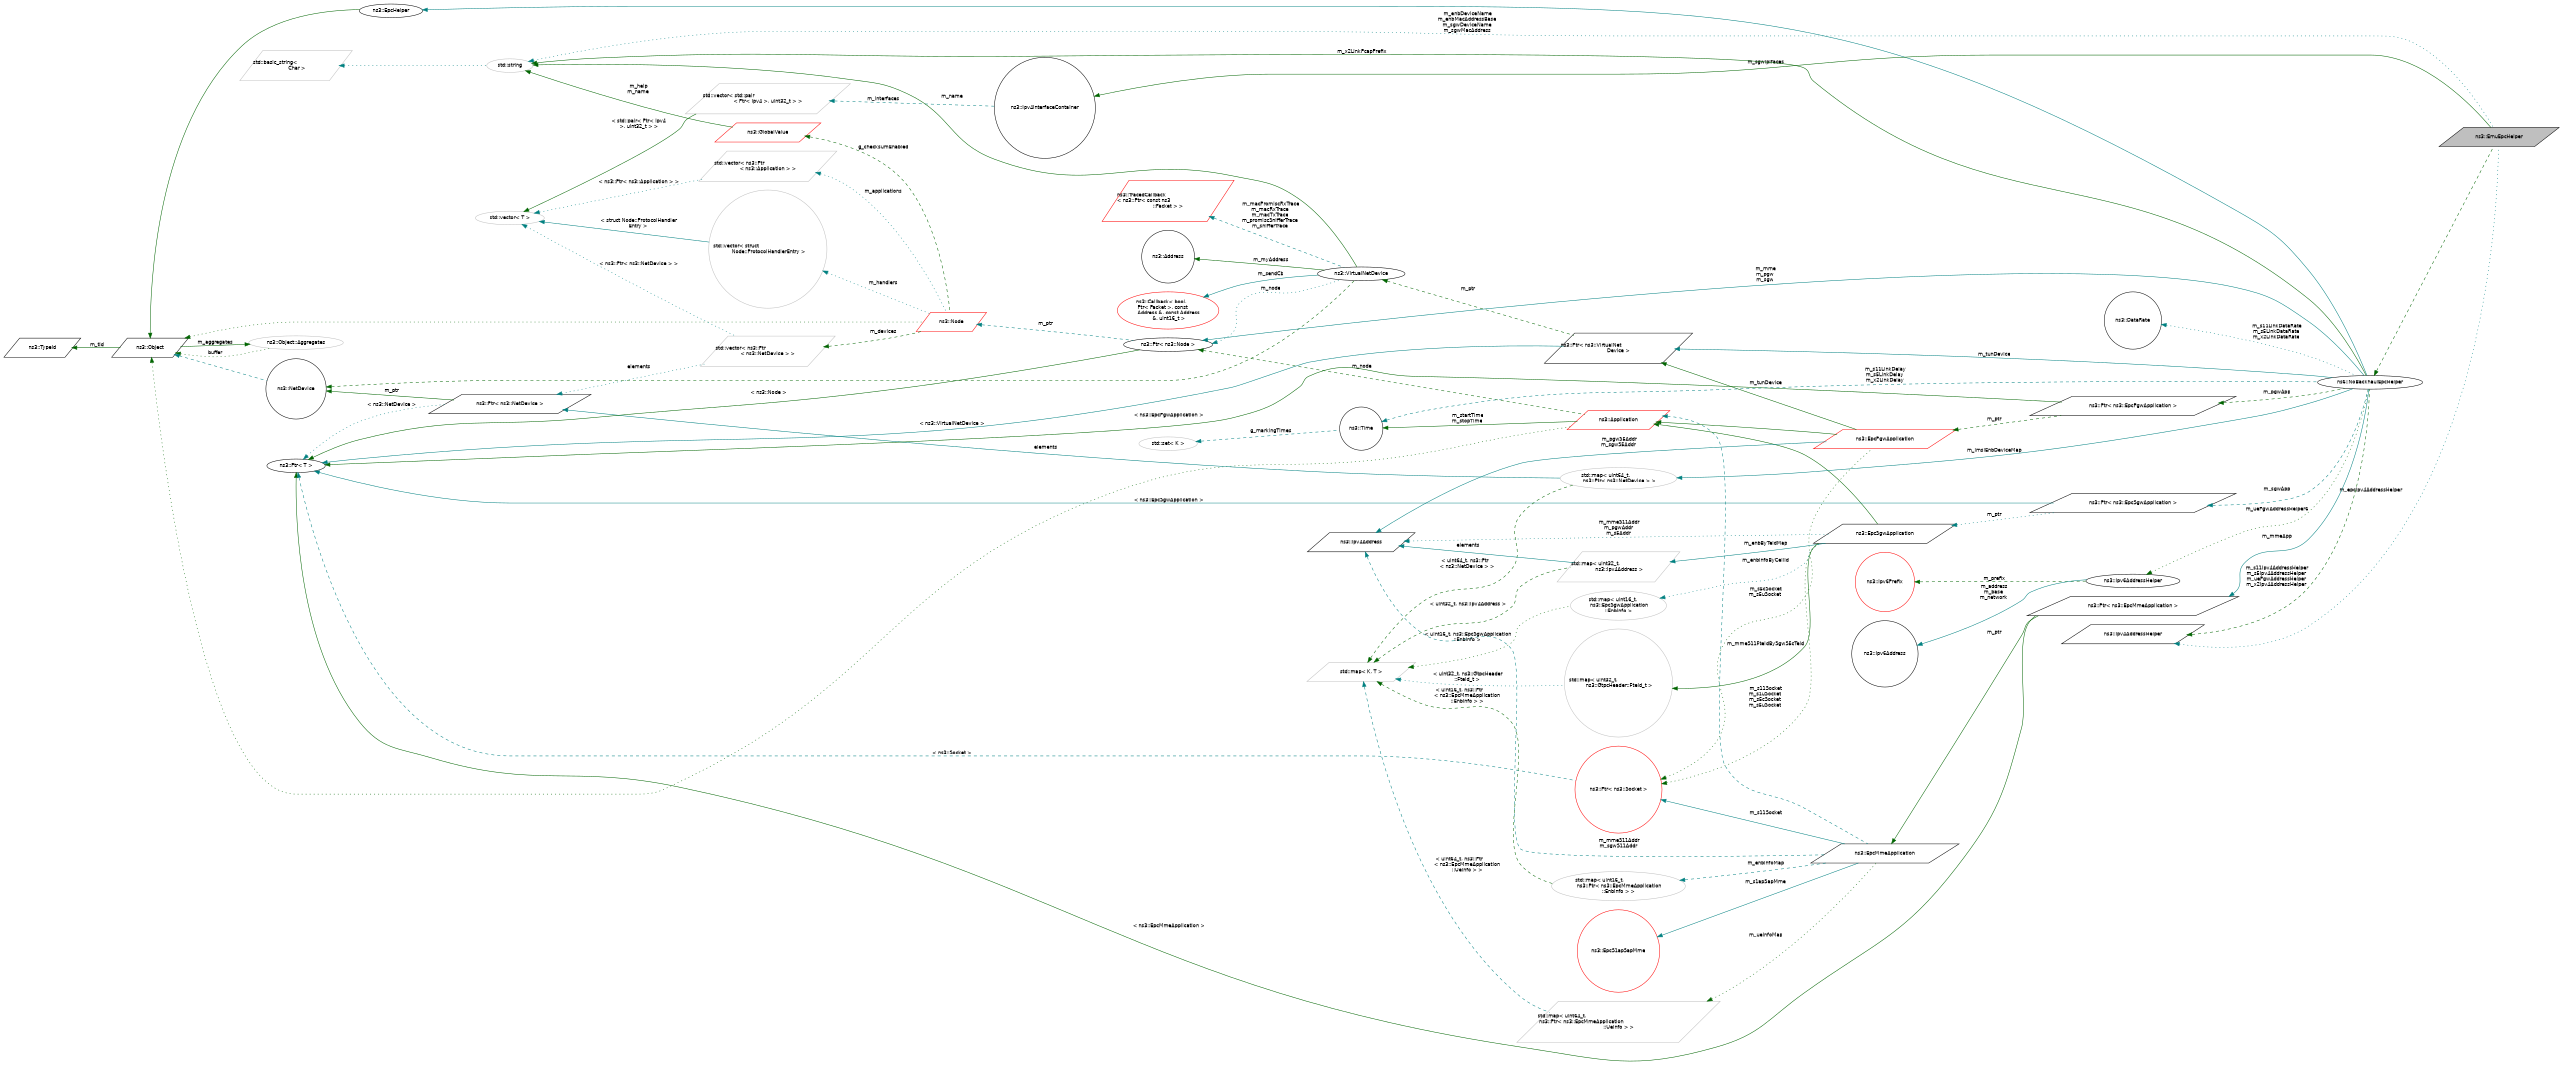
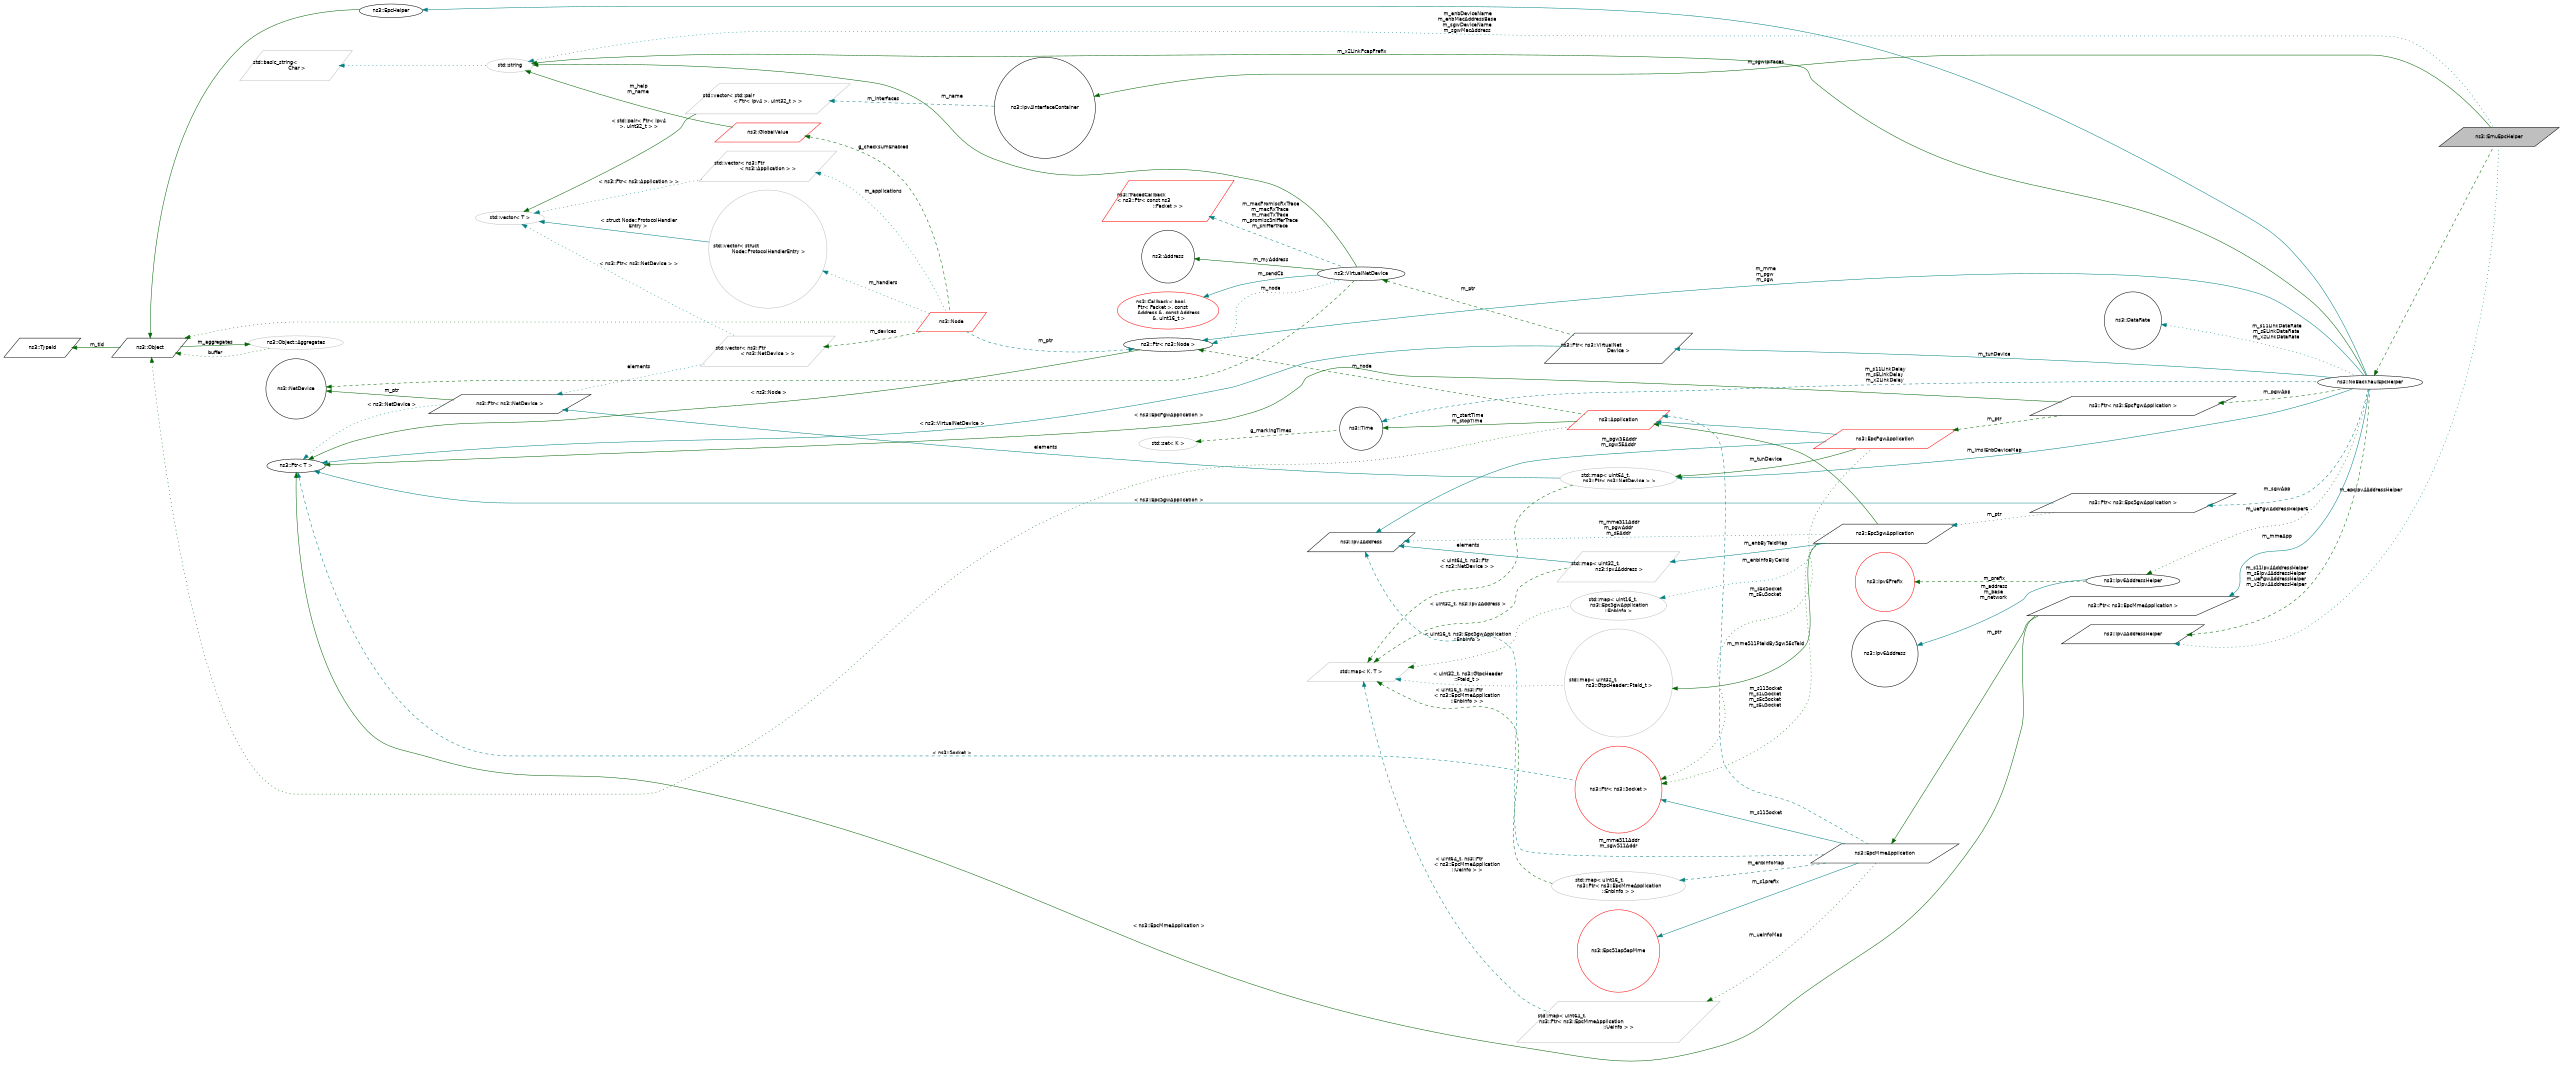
  digraph {
    rankdir=LR
    node [color=black fillcolor=white fontname=Helvetica fontsize=10 shape=parallelogram style=filled]
    edge [color=teal dir=back fontname=Helvetica fontsize=10 labelfontname=Helvetica labelfontsize=10 style=solid]
    n1 [fillcolor=grey75 fontcolor=black height=0.2 label="ns3::EmuEpcHelper" width=0.4]
-   n2 [height=0.2 label="ns6::NoBackhaulEpcHelper" shape=ellipse width=0.4]
+   n2 [height=0.2 label="ns3::NoBackhaulEpcHelper" shape=ellipse width=0.4]
    n3 [height=0.2 label="ns3::EpcHelper" shape=ellipse width=0.4]
    n4 [height=0.2 label="ns3::Object" width=0.4]
    n5 [color=grey75 height=0.2 label="ns3::Object::Aggregates" shape=ellipse width=0.4]
    n6 [color=red height=0.2 label="ns3::Application" width=0.4]
    n7 [color=red height=0.2 label="ns3::Node" width=0.4]
    n8 [height=0.2 label="ns3::NetDevice" shape=circle width=0.4]
    n9 [height=0.2 label="ns3::EpcMmeApplication" width=0.4]
    n10 [height=0.2 label="ns3::EpcSgwApplication" width=0.4]
    n11 [color=red height=0.2 label="ns3::EpcPgwApplication" width=0.4]
    n12 [height=0.2 label="ns3::Ptr\< ns3::Node \>" shape=ellipse width=0.4]
    n13 [height=0.2 label="ns3::VirtualNetDevice" shape=ellipse width=0.4]
    n14 [height=0.2 label="ns3::Ptr\< ns3::NetDevice \>" width=0.4]
    n15 [height=0.2 label="ns3::TypeId" width=0.4]
    n16 [height=0.2 label="ns3::DataRate" shape=circle width=0.4]
    n17 [height=0.2 label="ns3::Ipv4AddressHelper" width=0.4]
    n18 [height=0.2 label="ns3::Ptr\< ns3::EpcMmeApplication \>" width=0.4]
    n19 [height=0.2 label="ns3::Ptr\< ns3::EpcSgwApplication \>" width=0.4]
    n20 [height=0.2 label="ns3::Ptr\< ns3::EpcPgwApplication \>" width=0.4]
    n21 [height=0.2 label="ns3::Ptr\< ns3::VirtualNet\lDevice \>" width=0.4]
    n22 [color=grey75 height=0.2 label="std::vector\< ns3::Ptr\l\< ns3::Application \> \>" width=0.4]
    n23 [color=grey75 height=0.2 label="std::vector\< T \>" shape=ellipse width=0.4]
    n24 [color=grey75 height=0.2 label="std::vector\< ns3::Ptr\l\< ns3::NetDevice \> \>" width=0.4]
    n25 [color=grey75 height=0.2 label="std::vector\< struct\l Node::ProtocolHandlerEntry \>" shape=circle width=0.4]
    n26 [color=grey75 height=0.2 label="std::vector\< std::pair\l\< Ptr\< Ipv4 \>, uint32_t \> \>" width=0.4]
    n27 [height=0.2 label="ns3::Ipv4InterfaceContainer" shape=circle width=0.4]
    n28 [color=grey75 height=0.2 label="std::map\< uint64_t,\l ns3::Ptr\< ns3::NetDevice \> \>" shape=ellipse width=0.4]
    n29 [height=0.2 label="ns3::Ptr\< T \>" shape=ellipse width=0.4]
    n30 [color=red height=0.2 label="ns3::Ptr\< ns3::Socket \>" shape=circle width=0.4]
    n31 [color=red height=0.2 label="ns3::GlobalValue" width=0.4]
    n32 [color=grey75 height=0.2 label="std::string" shape=ellipse width=0.4]
    n33 [color=grey75 height=0.2 label="std::basic_string\<\l Char \>" width=0.4]
    n34 [height=0.2 label="ns3::Time" shape=circle width=0.4]
    n35 [color=grey75 height=0.2 label="std::set\< K \>" shape=ellipse width=0.4]
    n36 [color=grey75 height=0.2 label="std::map\< uint64_t,\l ns3::Ptr\< ns3::EpcMmeApplication\l::UeInfo \> \>" width=0.4]
    n37 [color=grey75 height=0.2 label="std::map\< K, T \>" width=0.4]
    n38 [color=grey75 height=0.2 label="std::map\< uint16_t,\l ns3::Ptr\< ns3::EpcMmeApplication\l::EnbInfo \> \>" shape=ellipse width=0.4]
    n39 [color=grey75 height=0.2 label="std::map\< uint32_t,\l ns3::Ipv4Address \>" width=0.4]
    n40 [color=grey75 height=0.2 label="std::map\< uint16_t,\l ns3::EpcSgwApplication\l::EnbInfo \>" shape=ellipse width=0.4]
    n41 [color=grey75 height=0.2 label="std::map\< uint32_t,\l ns3::GtpcHeader::Fteid_t \>" shape=circle width=0.4]
    n42 [height=0.2 label="ns3::Ipv4Address" width=0.4]
    n43 [color=red height=0.2 label="ns3::EpcS1apSapMme" shape=circle width=0.4]
    n44 [color=red height=0.2 label="ns3::TracedCallback\l\< ns3::Ptr\< const ns3\l::Packet \> \>" width=0.4]
    n45 [height=0.2 label="ns3::Address" shape=circle width=0.4]
    n46 [color=red height=0.2 label="ns3::Callback\< bool,\l Ptr\< Packet \>, const\l Address &, const Address\l &, uint16_t \>" shape=ellipse width=0.4]
    n47 [height=0.2 label="ns3::Ipv6AddressHelper" shape=ellipse width=0.4]
    n48 [color=red height=0.2 label="ns3::Ipv6Prefix" shape=circle width=0.4]
    n49 [height=0.2 label="ns3::Ipv6Address" shape=circle width=0.4]
    n2 -> n1 [color=darkgreen style=dashed]
    n3 -> n2
    n4 -> n3 [color=darkgreen]
    n4 -> n5 [color=darkgreen label=" buffer" style=dotted]
    n4 -> n6 [color=darkgreen style=dotted]
    n4 -> n7 [color=darkgreen style=dotted]
-   n4 -> n8 [style=dashed]
    n5 -> n4 [color=darkgreen label=" m_aggregates"]
    n6 -> n9 [style=dashed]
    n6 -> n10 [color=darkgreen]
-   n6 -> n11 [color=darkgreen]
-   n7 -> n12 [label=" m_ptr" style=dashed]
+   n6 -> n11
+   n12 -> n7 [label=" m_ptr" style=dashed]
    n8 -> n13 [color=darkgreen style=dashed]
    n8 -> n14 [color=darkgreen label=" m_ptr"]
    n9 -> n18 [color=darkgreen label=" m_ptr"]
    n10 -> n19 [label=" m_ptr" style=dotted]
    n11 -> n20 [color=darkgreen label=" m_ptr" style=dashed]
    n12 -> n2 [label=" m_mme\nm_pgw\nm_sgw"]
    n12 -> n6 [color=darkgreen label=" m_node" style=dashed]
    n12 -> n13 [label=" m_node" style=dotted]
    n13 -> n21 [color=darkgreen label=" m_ptr" style=dashed]
    n14 -> n24 [label=" elements" style=dotted]
    n14 -> n28 [label=" elements"]
    n15 -> n4 [color=darkgreen label=" m_tid"]
    n16 -> n2 [label=" m_s11LinkDataRate\nm_s5LinkDataRate\nm_x2LinkDataRate" style=dotted]
    n17 -> n1 [label=" m_epcIpv4AddressHelper" style=dotted]
    n17 -> n2 [color=darkgreen label=" m_s11Ipv4AddressHelper\nm_s5Ipv4AddressHelper\nm_uePgwAddressHelper\nm_x2Ipv4AddressHelper" style=dashed]
    n18 -> n2 [label=" m_mmeApp"]
    n19 -> n2 [label=" m_sgwApp" style=dashed]
    n20 -> n2 [color=darkgreen label=" m_pgwApp" style=dashed]
    n21 -> n2 [label=" m_tunDevice"]
-   n21 -> n11 [color=darkgreen label=" m_tunDevice"]
+   n28 -> n11 [color=darkgreen label=" m_tunDevice"]
    n22 -> n7 [label=" m_applications" style=dotted]
    n23 -> n22 [label=" \< ns3::Ptr\< ns3::Application \> \>" style=dotted]
    n23 -> n24 [label=" \< ns3::Ptr\< ns3::NetDevice \> \>" style=dotted]
    n23 -> n25 [label=" \< struct Node::ProtocolHandler\lEntry \>"]
    n23 -> n26 [color=darkgreen label=" \< std::pair\< Ptr\< Ipv4\l \>, uint32_t \> \>"]
    n24 -> n7 [color=darkgreen label=" m_devices" style=dashed]
    n25 -> n7 [label=" m_handlers" style=dotted]
    n26 -> n27 [label=" m_interfaces" style=dashed]
    n27 -> n1 [color=darkgreen label=" m_sgwIpIfaces"]
    n28 -> n2 [label=" m_imsiEnbDeviceMap"]
    n29 -> n12 [color=darkgreen label=" \< ns3::Node \>"]
    n29 -> n14 [label=" \< ns3::NetDevice \>" style=dotted]
    n29 -> n18 [color=darkgreen label=" \< ns3::EpcMmeApplication \>"]
    n29 -> n19 [label=" \< ns3::EpcSgwApplication \>"]
    n29 -> n20 [color=darkgreen label=" \< ns3::EpcPgwApplication \>"]
    n29 -> n21 [label=" \< ns3::VirtualNetDevice \>"]
    n29 -> n30 [label=" \< ns3::Socket \>" style=dashed]
    n30 -> n9 [label=" m_s11Socket"]
    n30 -> n10 [color=darkgreen label=" m_s11Socket\nm_s1uSocket\nm_s5cSocket\nm_s5uSocket" style=dotted]
    n30 -> n11 [color=darkgreen label=" m_s5cSocket\nm_s5uSocket" style=dotted]
    n31 -> n7 [color=darkgreen label=" g_checksumEnabled" style=dashed]
    n32 -> n1 [label=" m_enbDeviceName\nm_enbMacAddressBase\nm_sgwDeviceName\nm_sgwMacAddress" style=dotted]
    n32 -> n2 [color=darkgreen label=" m_x2LinkPcapPrefix"]
    n32 -> n13 [color=darkgreen label=" m_name"]
    n32 -> n31 [color=darkgreen label=" m_help\nm_name"]
    n33 -> n32 [style=dotted]
    n34 -> n2 [label=" m_s11LinkDelay\nm_s5LinkDelay\nm_x2LinkDelay" style=dashed]
    n34 -> n6 [color=darkgreen label=" m_startTime\nm_stopTime"]
-   n35 -> n34 [label=" g_markingTimes" style=dashed]
+   n35 -> n34 [color=darkgreen label=" g_markingTimes" style=dashed]
    n36 -> n9 [color=darkgreen label=" m_ueInfoMap" style=dotted]
    n37 -> n28 [color=darkgreen label=" \< uint64_t, ns3::Ptr\l\< ns3::NetDevice \> \>" style=dashed]
    n37 -> n36 [label=" \< uint64_t, ns3::Ptr\l\< ns3::EpcMmeApplication\l::UeInfo \> \>" style=dashed]
    n37 -> n38 [color=darkgreen label=" \< uint16_t, ns3::Ptr\l\< ns3::EpcMmeApplication\l::EnbInfo \> \>" style=dashed]
    n37 -> n39 [color=darkgreen label=" \< uint32_t, ns3::Ipv4Address \>" style=dashed]
    n37 -> n40 [color=darkgreen label=" \< uint16_t, ns3::EpcSgwApplication\l::EnbInfo \>" style=dotted]
    n37 -> n41 [label=" \< uint32_t, ns3::GtpcHeader\l::Fteid_t \>" style=dotted]
    n38 -> n9 [label=" m_enbInfoMap" style=dashed]
    n39 -> n10 [label=" m_enbByTeidMap"]
    n40 -> n10 [label=" m_enbInfoByCellId" style=dotted]
    n41 -> n10 [color=darkgreen label=" m_mmeS11FteidBySgwS5cTeid"]
    n42 -> n9 [label=" m_mmeS11Addr\nm_sgwS11Addr" style=dashed]
    n42 -> n10 [label=" m_mmeS11Addr\nm_pgwAddr\nm_s5Addr" style=dotted]
    n42 -> n11 [label=" m_pgwS5Addr\nm_sgwS5Addr"]
    n42 -> n39 [label=" elements"]
-   n43 -> n9 [label=" m_s1apSapMme"]
+   n43 -> n9 [label=" m_s1prefix"]
    n44 -> n13 [label=" m_macPromiscRxTrace\nm_macRxTrace\nm_macTxTrace\nm_promiscSnifferTrace\nm_snifferTrace" style=dashed]
    n45 -> n13 [color=darkgreen label=" m_myAddress"]
    n46 -> n13 [label=" m_sendCb"]
    n47 -> n2 [color=darkgreen label=" m_uePgwAddressHelper6" style=dotted]
    n48 -> n47 [color=darkgreen label=" m_prefix" style=dashed]
    n49 -> n47 [label=" m_address\nm_base\nm_network"]
  }
